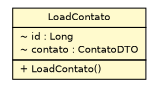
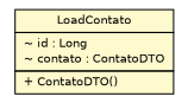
  digraph {
    nodesep=0.25
    ranksep=0.5
    rankdir=LR
-   n1 [fontcolor=black fontname=Helvetica fontsize=10.0 label=<<table title="br.net.meditec.shared.commands.LoadContato" border="0" cellborder="1" cellspacing="0" cellpadding="2" port="p" bgcolor="lemonChiffon" href="./LoadContato.html"> 		<tr><td><table border="0" cellspacing="0" cellpadding="1"> <tr><td align="center" balign="center"> LoadContato </td></tr> 		</table></td></tr> 		<tr><td><table border="0" cellspacing="0" cellpadding="1"> <tr><td align="left" balign="left"> ~ id : Long </td></tr> <tr><td align="left" balign="left"> ~ contato : ContatoDTO </td></tr> 		</table></td></tr> 		<tr><td><table border="0" cellspacing="0" cellpadding="1"> <tr><td align="left" balign="left"> + LoadContato() </td></tr> 		</table></td></tr> 		</table>> shape=plaintext]
+   n1 [fontcolor=black fontname=Helvetica fontsize=10.0 label=<<table title="br.net.meditec.shared.commands.LoadContato" border="0" cellborder="1" cellspacing="0" cellpadding="2" port="p" bgcolor="lemonChiffon" href="./LoadContato.html"> 		<tr><td><table border="0" cellspacing="0" cellpadding="1"> <tr><td align="center" balign="center"> LoadContato </td></tr> 		</table></td></tr> 		<tr><td><table border="0" cellspacing="0" cellpadding="1"> <tr><td align="left" balign="left"> ~ id : Long </td></tr> <tr><td align="left" balign="left"> ~ contato : ContatoDTO </td></tr> 		</table></td></tr> 		<tr><td><table border="0" cellspacing="0" cellpadding="1"> <tr><td align="left" balign="left"> + ContatoDTO() </td></tr> 		</table></td></tr> 		</table>> shape=plaintext]
  }
